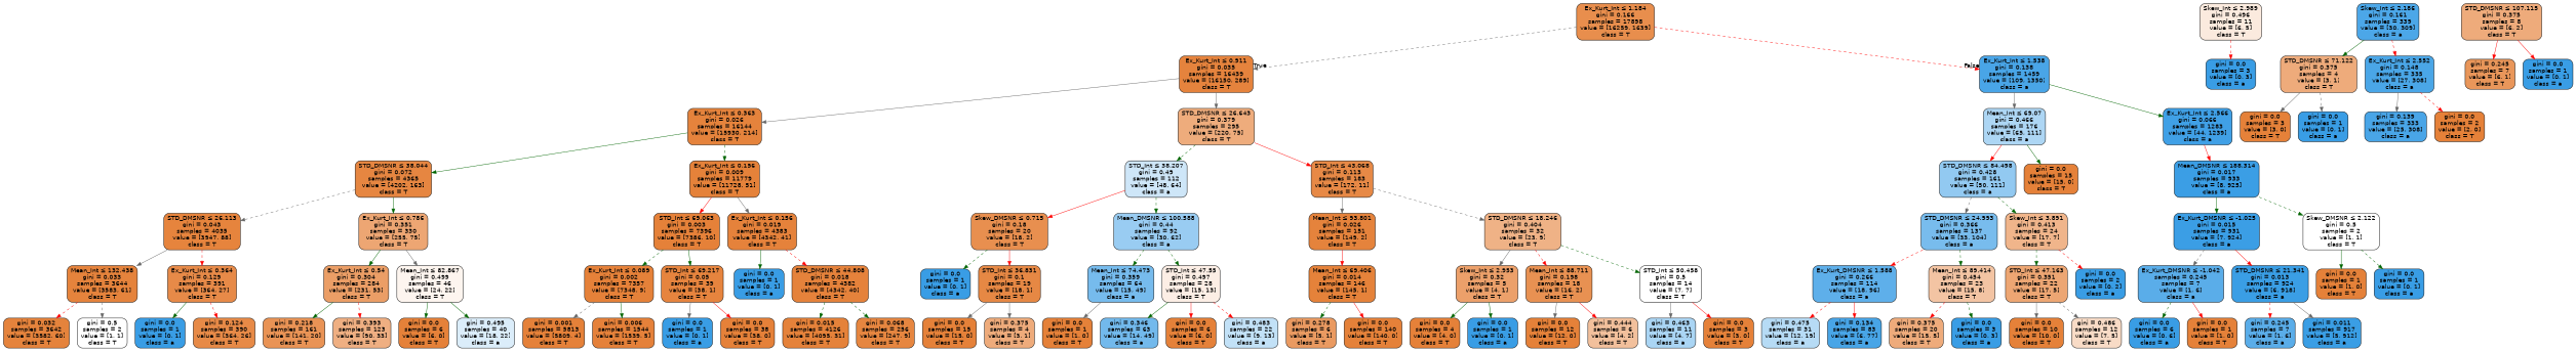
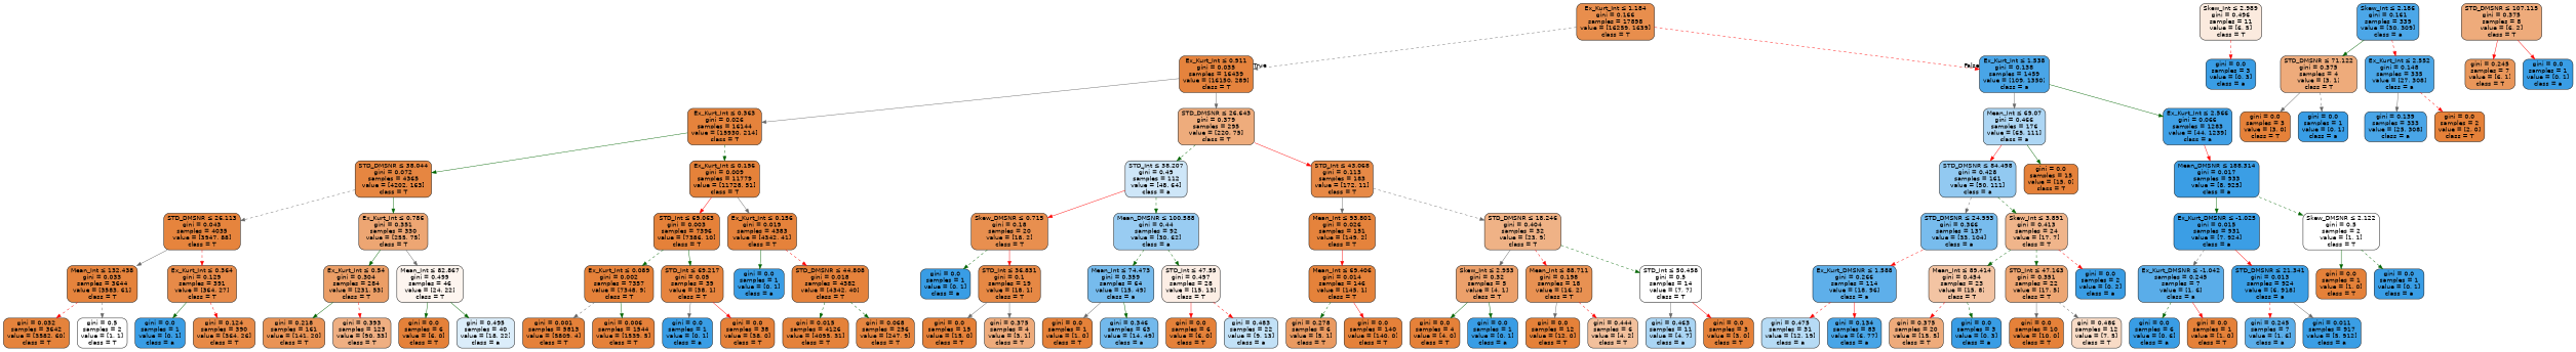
  digraph {
    fontname="DejaVu Sans"
    node [color=black fillcolor="#e58139" fontname="DejaVu Sans" shape=box style="filled, rounded"]
    edge [color=darkgreen fontname="DejaVu Sans" style=solid]
    n1 [fillcolor="#e88e4d" label=<Ex_Kurt_Int &le; 1.184<br/>gini = 0.166<br/>samples = 17898<br/>value = [16259, 1639]<br/>class = T>]
    n2 [fillcolor="#e5833d" label=<Ex_Kurt_Int &le; 0.911<br/>gini = 0.035<br/>samples = 16439<br/>value = [16150, 289]<br/>class = T>]
    n3 [fillcolor="#49a5e7" label=<Ex_Kurt_Int &le; 1.538<br/>gini = 0.138<br/>samples = 1459<br/>value = [109, 1350]<br/>class = a>]
    n4 [fillcolor="#e5833c" label=<Ex_Kurt_Int &le; 0.363<br/>gini = 0.026<br/>samples = 16144<br/>value = [15930, 214]<br/>class = T>]
    n5 [fillcolor="#eeac7c" label=<STD_DMSNR &le; 26.643<br/>gini = 0.379<br/>samples = 295<br/>value = [220, 75]<br/>class = T>]
    n6 [fillcolor="#add6f4" label=<Mean_Int &le; 69.07<br/>gini = 0.466<br/>samples = 176<br/>value = [65, 111]<br/>class = a>]
    n7 [fillcolor="#40a0e6" label=<Ex_Kurt_Int &le; 2.566<br/>gini = 0.066<br/>samples = 1283<br/>value = [44, 1239]<br/>class = a>]
    n8 [fillcolor="#e5823a" label=<Ex_Kurt_Int &le; 0.156<br/>gini = 0.009<br/>samples = 11779<br/>value = [11728, 51]<br/>class = T>]
    n9 [fillcolor="#e68641" label=<STD_DMSNR &le; 38.044<br/>gini = 0.072<br/>samples = 4365<br/>value = [4202, 163]<br/>class = T>]
    n10 [fillcolor="#e78946" label=<STD_Int &le; 43.068<br/>gini = 0.113<br/>samples = 183<br/>value = [172, 11]<br/>class = T>]
    n11 [fillcolor="#cee6f8" label=<STD_Int &le; 38.207<br/>gini = 0.49<br/>samples = 112<br/>value = [48, 64]<br/>class = a>]
    n12 [label=<STD_Int &le; 69.063<br/>gini = 0.003<br/>samples = 7396<br/>value = [7386, 10]<br/>class = T>]
    n13 [fillcolor="#e5823b" label=<Ex_Kurt_Int &le; 0.156<br/>gini = 0.019<br/>samples = 4383<br/>value = [4342, 41]<br/>class = T>]
    n14 [fillcolor="#e6843d" label=<STD_DMSNR &le; 26.113<br/>gini = 0.043<br/>samples = 4035<br/>value = [3947, 88]<br/>class = T>]
    n15 [fillcolor="#eda673" label=<Ex_Kurt_Int &le; 0.786<br/>gini = 0.351<br/>samples = 330<br/>value = [255, 75]<br/>class = T>]
    n16 [label=<Ex_Kurt_Int &le; 0.089<br/>gini = 0.002<br/>samples = 7357<br/>value = [7348, 9]<br/>class = T>]
    n17 [fillcolor="#e6843e" label=<STD_Int &le; 69.217<br/>gini = 0.05<br/>samples = 39<br/>value = [38, 1]<br/>class = T>]
    n18 [fillcolor="#399de5" label=<gini = 0.0<br/>samples = 1<br/>value = [0, 1]<br/>class = a>]
    n19 [fillcolor="#e5823b" label=<STD_DMSNR &le; 44.808<br/>gini = 0.018<br/>samples = 4382<br/>value = [4342, 40]<br/>class = T>]
    n20 [label=<gini = 0.001<br/>samples = 5813<br/>value = [5809, 4]<br/>class = T>]
    n21 [fillcolor="#e5813a" label=<gini = 0.006<br/>samples = 1544<br/>value = [1539, 5]<br/>class = T>]
    n22 [fillcolor="#399de5" label=<gini = 0.0<br/>samples = 1<br/>value = [0, 1]<br/>class = a>]
    n23 [label=<gini = 0.0<br/>samples = 38<br/>value = [38, 0]<br/>class = T>]
    n24 [fillcolor="#e5823a" label=<gini = 0.015<br/>samples = 4126<br/>value = [4095, 31]<br/>class = T>]
    n25 [fillcolor="#e68640" label=<gini = 0.068<br/>samples = 256<br/>value = [247, 9]<br/>class = T>]
    n26 [fillcolor="#e5833c" label=<Mean_Int &le; 132.438<br/>gini = 0.033<br/>samples = 3644<br/>value = [3583, 61]<br/>class = T>]
    n27 [fillcolor="#e78a48" label=<Ex_Kurt_Int &le; 0.364<br/>gini = 0.129<br/>samples = 391<br/>value = [364, 27]<br/>class = T>]
    n28 [fillcolor="#eb9e66" label=<Ex_Kurt_Int &le; 0.54<br/>gini = 0.304<br/>samples = 284<br/>value = [231, 53]<br/>class = T>]
    n29 [fillcolor="#fdf5ef" label=<Mean_Int &le; 82.867<br/>gini = 0.499<br/>samples = 46<br/>value = [24, 22]<br/>class = T>]
    n30 [fillcolor="#e5833c" label=<gini = 0.032<br/>samples = 3642<br/>value = [3582, 60]<br/>class = T>]
    n31 [fillcolor="#ffffff" label=<gini = 0.5<br/>samples = 2<br/>value = [1, 1]<br/>class = T>]
    n32 [fillcolor="#399de5" label=<gini = 0.0<br/>samples = 1<br/>value = [0, 1]<br/>class = a>]
    n33 [fillcolor="#e78a47" label=<gini = 0.124<br/>samples = 390<br/>value = [364, 26]<br/>class = T>]
    n34 [fillcolor="#e99355" label=<gini = 0.218<br/>samples = 161<br/>value = [141, 20]<br/>class = T>]
    n35 [fillcolor="#efaf82" label=<gini = 0.393<br/>samples = 123<br/>value = [90, 33]<br/>class = T>]
    n36 [label=<gini = 0.0<br/>samples = 6<br/>value = [6, 0]<br/>class = T>]
    n37 [fillcolor="#dbedfa" label=<gini = 0.495<br/>samples = 40<br/>value = [18, 22]<br/>class = a>]
    n38 [fillcolor="#e5833c" label=<Mean_Int &le; 93.801<br/>gini = 0.026<br/>samples = 151<br/>value = [149, 2]<br/>class = T>]
    n39 [fillcolor="#efb286" label=<STD_DMSNR &le; 18.246<br/>gini = 0.404<br/>samples = 32<br/>value = [23, 9]<br/>class = T>]
    n40 [fillcolor="#e88f4f" label=<Skew_DMSNR &le; 0.715<br/>gini = 0.18<br/>samples = 20<br/>value = [18, 2]<br/>class = T>]
    n41 [fillcolor="#99ccf2" label=<Mean_DMSNR &le; 100.588<br/>gini = 0.44<br/>samples = 92<br/>value = [30, 62]<br/>class = a>]
    n42 [fillcolor="#e5823a" label=<Mean_Int &le; 69.406<br/>gini = 0.014<br/>samples = 146<br/>value = [145, 1]<br/>class = T>]
    n43 [fillcolor="#eca06a" label=<Skew_Int &le; 2.953<br/>gini = 0.32<br/>samples = 5<br/>value = [4, 1]<br/>class = T>]
    n44 [fillcolor="#e89152" label=<Mean_Int &le; 88.711<br/>gini = 0.198<br/>samples = 18<br/>value = [16, 2]<br/>class = T>]
    n45 [fillcolor="#ffffff" label=<STD_Int &le; 50.458<br/>gini = 0.5<br/>samples = 14<br/>value = [7, 7]<br/>class = T>]
    n46 [fillcolor="#ea9a61" label=<gini = 0.278<br/>samples = 6<br/>value = [5, 1]<br/>class = T>]
    n47 [label=<gini = 0.0<br/>samples = 140<br/>value = [140, 0]<br/>class = T>]
    n48 [label=<gini = 0.0<br/>samples = 4<br/>value = [4, 0]<br/>class = T>]
    n49 [fillcolor="#399de5" label=<gini = 0.0<br/>samples = 1<br/>value = [0, 1]<br/>class = a>]
    n50 [label=<gini = 0.0<br/>samples = 12<br/>value = [12, 0]<br/>class = T>]
    n51 [fillcolor="#f2c09c" label=<gini = 0.444<br/>samples = 6<br/>value = [4, 2]<br/>class = T>]
    n52 [fillcolor="#aad5f4" label=<gini = 0.463<br/>samples = 11<br/>value = [4, 7]<br/>class = a>]
    n53 [label=<gini = 0.0<br/>samples = 3<br/>value = [3, 0]<br/>class = T>]
    n54 [fillcolor="#399de5" label=<gini = 0.0<br/>samples = 1<br/>value = [0, 1]<br/>class = a>]
    n55 [fillcolor="#e68844" label=<STD_Int &le; 36.831<br/>gini = 0.1<br/>samples = 19<br/>value = [18, 1]<br/>class = T>]
    n56 [fillcolor="#76bbed" label=<Mean_Int &le; 74.473<br/>gini = 0.359<br/>samples = 64<br/>value = [15, 49]<br/>class = a>]
    n57 [fillcolor="#fceee5" label=<STD_Int &le; 47.55<br/>gini = 0.497<br/>samples = 28<br/>value = [15, 13]<br/>class = T>]
    n58 [label=<gini = 0.0<br/>samples = 15<br/>value = [15, 0]<br/>class = T>]
    n59 [fillcolor="#eeab7b" label=<gini = 0.375<br/>samples = 4<br/>value = [3, 1]<br/>class = T>]
    n60 [label=<gini = 0.0<br/>samples = 1<br/>value = [1, 0]<br/>class = T>]
    n61 [fillcolor="#72b9ec" label=<gini = 0.346<br/>samples = 63<br/>value = [14, 49]<br/>class = a>]
    n62 [label=<gini = 0.0<br/>samples = 6<br/>value = [6, 0]<br/>class = T>]
    n63 [fillcolor="#c2e1f7" label=<gini = 0.483<br/>samples = 22<br/>value = [9, 13]<br/>class = a>]
    n64 [label=<gini = 0.0<br/>samples = 15<br/>value = [15, 0]<br/>class = T>]
    n65 [fillcolor="#92c9f1" label=<STD_DMSNR &le; 84.498<br/>gini = 0.428<br/>samples = 161<br/>value = [50, 111]<br/>class = a>]
    n66 [fillcolor="#3b9ee5" label=<Mean_DMSNR &le; 188.314<br/>gini = 0.017<br/>samples = 933<br/>value = [8, 925]<br/>class = a>]
    n67 [fillcolor="#78bced" label=<STD_DMSNR &le; 24.993<br/>gini = 0.366<br/>samples = 137<br/>value = [33, 104]<br/>class = a>]
    n68 [fillcolor="#f0b58b" label=<Skew_Int &le; 3.891<br/>gini = 0.413<br/>samples = 24<br/>value = [17, 7]<br/>class = T>]
    n69 [fillcolor="#f3c4a3" label=<Mean_Int &le; 89.414<br/>gini = 0.454<br/>samples = 23<br/>value = [15, 8]<br/>class = T>]
    n70 [fillcolor="#5eafea" label=<Ex_Kurt_DMSNR &le; 1.588<br/>gini = 0.266<br/>samples = 114<br/>value = [18, 96]<br/>class = a>]
    n71 [fillcolor="#eda673" label=<STD_Int &le; 47.163<br/>gini = 0.351<br/>samples = 22<br/>value = [17, 5]<br/>class = T>]
    n72 [fillcolor="#399de5" label=<gini = 0.0<br/>samples = 2<br/>value = [0, 2]<br/>class = a>]
    n73 [fillcolor="#eeab7b" label=<gini = 0.375<br/>samples = 20<br/>value = [15, 5]<br/>class = T>]
    n74 [fillcolor="#399de5" label=<gini = 0.0<br/>samples = 3<br/>value = [0, 3]<br/>class = a>]
    n75 [fillcolor="#b6dbf5" label=<gini = 0.475<br/>samples = 31<br/>value = [12, 19]<br/>class = a>]
    n76 [fillcolor="#48a5e7" label=<gini = 0.134<br/>samples = 83<br/>value = [6, 77]<br/>class = a>]
    n77 [label=<gini = 0.0<br/>samples = 10<br/>value = [10, 0]<br/>class = T>]
    n78 [fillcolor="#f8dbc6" label=<gini = 0.486<br/>samples = 12<br/>value = [7, 5]<br/>class = T>]
    n79 [fillcolor="#3b9ee5" label=<Ex_Kurt_DMSNR &le; -1.025<br/>gini = 0.015<br/>samples = 931<br/>value = [7, 924]<br/>class = a>]
    n80 [fillcolor="#ffffff" label=<Skew_DMSNR &le; 2.122<br/>gini = 0.5<br/>samples = 2<br/>value = [1, 1]<br/>class = T>]
    n81 [fillcolor="#fbeade" label=<Skew_Int &le; 2.989<br/>gini = 0.496<br/>samples = 11<br/>value = [6, 5]<br/>class = T>]
    n82 [fillcolor="#399de5" label=<gini = 0.0<br/>samples = 3<br/>value = [0, 3]<br/>class = a>]
    n83 [fillcolor="#4ca7e8" label=<Skew_Int &le; 2.186<br/>gini = 0.161<br/>samples = 339<br/>value = [30, 309]<br/>class = a>]
    n84 [fillcolor="#eeab7b" label=<STD_DMSNR &le; 71.122<br/>gini = 0.375<br/>samples = 4<br/>value = [3, 1]<br/>class = T>]
    n85 [fillcolor="#4aa6e7" label=<Ex_Kurt_Int &le; 2.552<br/>gini = 0.148<br/>samples = 335<br/>value = [27, 308]<br/>class = a>]
    n86 [fillcolor="#eeab7b" label=<STD_DMSNR &le; 107.115<br/>gini = 0.375<br/>samples = 8<br/>value = [6, 2]<br/>class = T>]
    n87 [fillcolor="#e9965a" label=<gini = 0.245<br/>samples = 7<br/>value = [6, 1]<br/>class = T>]
    n88 [fillcolor="#399de5" label=<gini = 0.0<br/>samples = 1<br/>value = [0, 1]<br/>class = a>]
    n89 [label=<gini = 0.0<br/>samples = 3<br/>value = [3, 0]<br/>class = T>]
    n90 [fillcolor="#399de5" label=<gini = 0.0<br/>samples = 1<br/>value = [0, 1]<br/>class = a>]
    n91 [fillcolor="#49a5e7" label=<gini = 0.139<br/>samples = 333<br/>value = [25, 308]<br/>class = a>]
    n92 [label=<gini = 0.0<br/>samples = 2<br/>value = [2, 0]<br/>class = T>]
    n93 [fillcolor="#5aade9" label=<Ex_Kurt_DMSNR &le; -1.042<br/>samples = 0.245<br/>samples = 7<br/>value = [1, 6]<br/>class = a>]
    n94 [fillcolor="#3a9ee5" label=<STD_DMSNR &le; 21.341<br/>gini = 0.013<br/>samples = 924<br/>value = [6, 918]<br/>class = a>]
    n95 [label=<gini = 0.0<br/>samples = 1<br/>value = [1, 0]<br/>class = T>]
    n96 [fillcolor="#399de5" label=<gini = 0.0<br/>samples = 1<br/>value = [0, 1]<br/>class = a>]
    n97 [fillcolor="#399de5" label=<gini = 0.0<br/>samples = 6<br/>value = [0, 6]<br/>class = a>]
    n98 [label=<gini = 0.0<br/>samples = 1<br/>value = [1, 0]<br/>class = T>]
    n99 [fillcolor="#5aade9" label=<gini = 0.245<br/>samples = 7<br/>value = [1, 6]<br/>class = a>]
    n100 [fillcolor="#3a9ee5" label=<gini = 0.011<br/>samples = 917<br/>value = [5, 912]<br/>class = a>]
    n1 -> n2 [color=gray40 headlabel=True labelangle=45 labeldistance=2.5 style=dashed]
    n1 -> n3 [color=red headlabel=False labelangle=-45 labeldistance=2.5 style=dashed]
    n2 -> n4 [color=gray40]
    n2 -> n5 [color=gray40]
    n3 -> n6 [color=gray40]
    n3 -> n7
    n4 -> n8 [style=dashed]
    n4 -> n9
    n5 -> n10 [color=red]
    n5 -> n11 [style=dashed]
    n6 -> n64
    n6 -> n65 [color=red]
    n7 -> n66 [color=red]
    n8 -> n12 [color=red]
    n8 -> n13 [color=gray40]
    n9 -> n14 [color=gray40 style=dashed]
    n9 -> n15
    n10 -> n38 [color=gray40]
    n10 -> n39 [color=gray40 style=dashed]
    n11 -> n40 [color=red]
    n11 -> n41 [style=dashed]
    n12 -> n16 [style=dashed]
    n12 -> n17
    n13 -> n18
    n13 -> n19 [color=red style=dashed]
    n14 -> n26 [color=gray40]
    n14 -> n27 [color=red style=dashed]
    n15 -> n28
    n15 -> n29 [color=gray40]
    n16 -> n20 [color=gray40 style=dashed]
    n16 -> n21
    n17 -> n22 [color=gray40]
    n17 -> n23 [color=red]
    n19 -> n24 [style=dashed]
    n19 -> n25 [style=dashed]
    n26 -> n30 [color=red style=dashed]
    n26 -> n31 [color=gray40 style=dashed]
    n27 -> n32
    n27 -> n33 [color=red style=dashed]
    n28 -> n34
    n28 -> n35 [color=red style=dashed]
    n29 -> n36
    n29 -> n37
    n38 -> n42 [color=red]
    n39 -> n43 [color=gray40]
    n39 -> n44 [color=red style=dashed]
    n39 -> n45 [style=dashed]
    n40 -> n54 [style=dashed]
    n40 -> n55 [color=red]
    n41 -> n56 [style=dashed]
    n41 -> n57 [style=dashed]
    n42 -> n46 [style=dashed]
    n42 -> n47 [color=red]
    n43 -> n48
    n43 -> n49
    n44 -> n50 [color=gray40]
-   n44 -> n51 [color=red]
+   n44 -> n51 [color=red style=dashed]
    n45 -> n52 [color=gray40]
    n45 -> n53 [color=red]
    n55 -> n58 [color=gray40]
    n55 -> n59 [color=gray40]
    n56 -> n60 [color=gray40]
-   n57 -> n61
+   n56 -> n61
    n57 -> n62 [color=red]
    n57 -> n63 [color=red style=dashed]
    n65 -> n67 [color=gray40 style=dashed]
    n65 -> n68 [style=dashed]
    n66 -> n79
    n66 -> n80 [style=dashed]
-   n67 -> n69 [style=dashed]
+   n68 -> n69 [style=dashed]
    n67 -> n70 [color=red style=dashed]
    n68 -> n71 [style=dashed]
    n68 -> n72 [color=red style=dashed]
    n69 -> n73 [color=red style=dashed]
    n69 -> n74 [style=dashed]
    n70 -> n75 [color=red style=dashed]
    n70 -> n76 [color=red]
    n71 -> n77 [color=gray40]
    n71 -> n78 [color=gray40 style=dashed]
    n79 -> n93 [color=gray40 style=dashed]
    n79 -> n94 [color=red]
    n80 -> n95
    n80 -> n96 [style=dashed]
    n81 -> n82 [color=red style=dashed]
    n83 -> n84
    n83 -> n85 [color=red style=dashed]
    n84 -> n89 [color=gray40]
    n84 -> n90 [color=gray40 style=dashed]
    n85 -> n91 [color=gray40]
    n85 -> n92 [color=red style=dashed]
    n86 -> n87 [color=red]
    n86 -> n88 [color=red]
    n93 -> n97 [style=dashed]
    n93 -> n98 [color=red]
    n94 -> n99 [color=red style=dashed]
    n94 -> n100 [color=gray40]
  }
